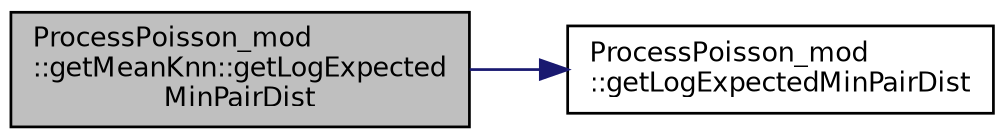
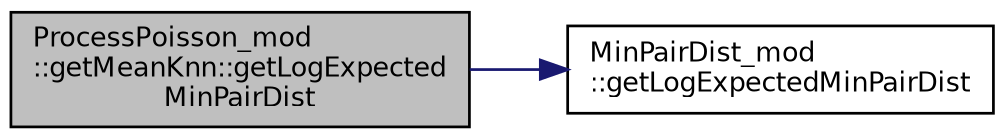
  digraph {
    rankdir=LR
    node [color=black fontname=Helvetica fontsize=10 shape=record style=filled]
    n1 [fillcolor=grey75 fontcolor=black height=0.2 label="ProcessPoisson_mod\l::getMeanKnn::getLogExpected\lMinPairDist" width=0.4]
-   n2 [fillcolor=white height=0.2 label="ProcessPoisson_mod\l::getLogExpectedMinPairDist" width=0.4]
+   n2 [fillcolor=white height=0.2 label="MinPairDist_mod\l::getLogExpectedMinPairDist" width=0.4]
    n1 -> n2 [color=midnightblue fontname=Helvetica fontsize=10 labelfontname=Helvetica labelfontsize=10 style=solid]
  }
